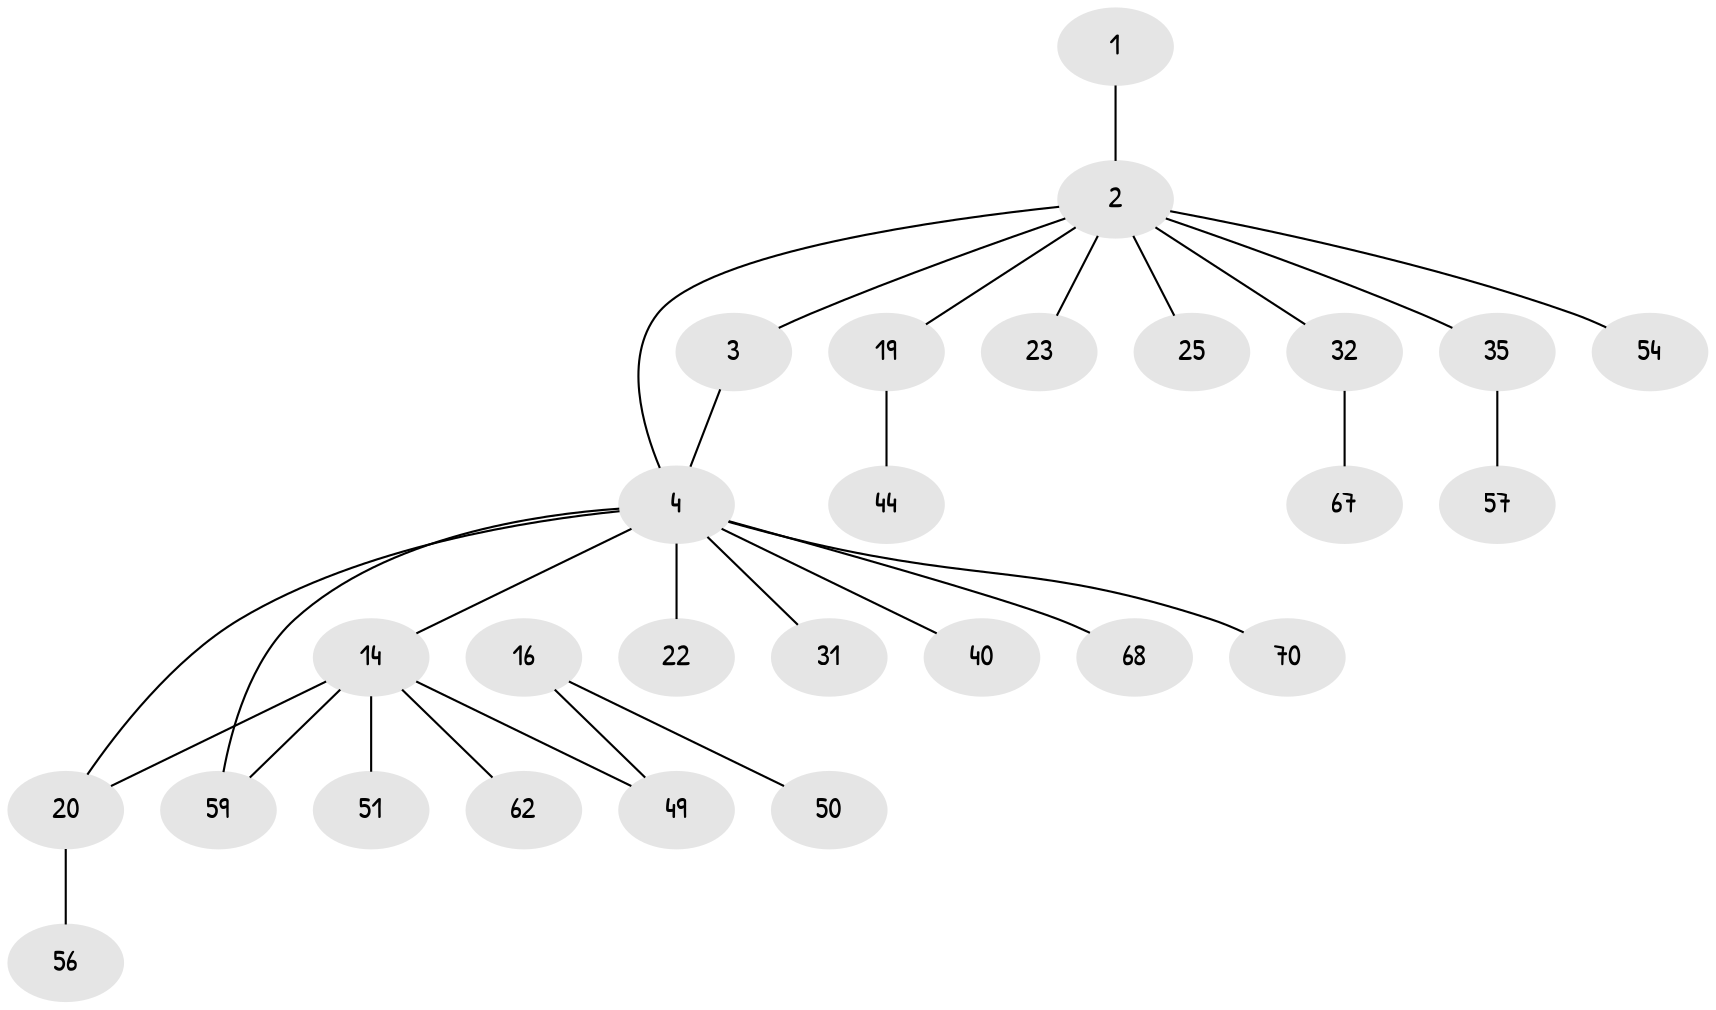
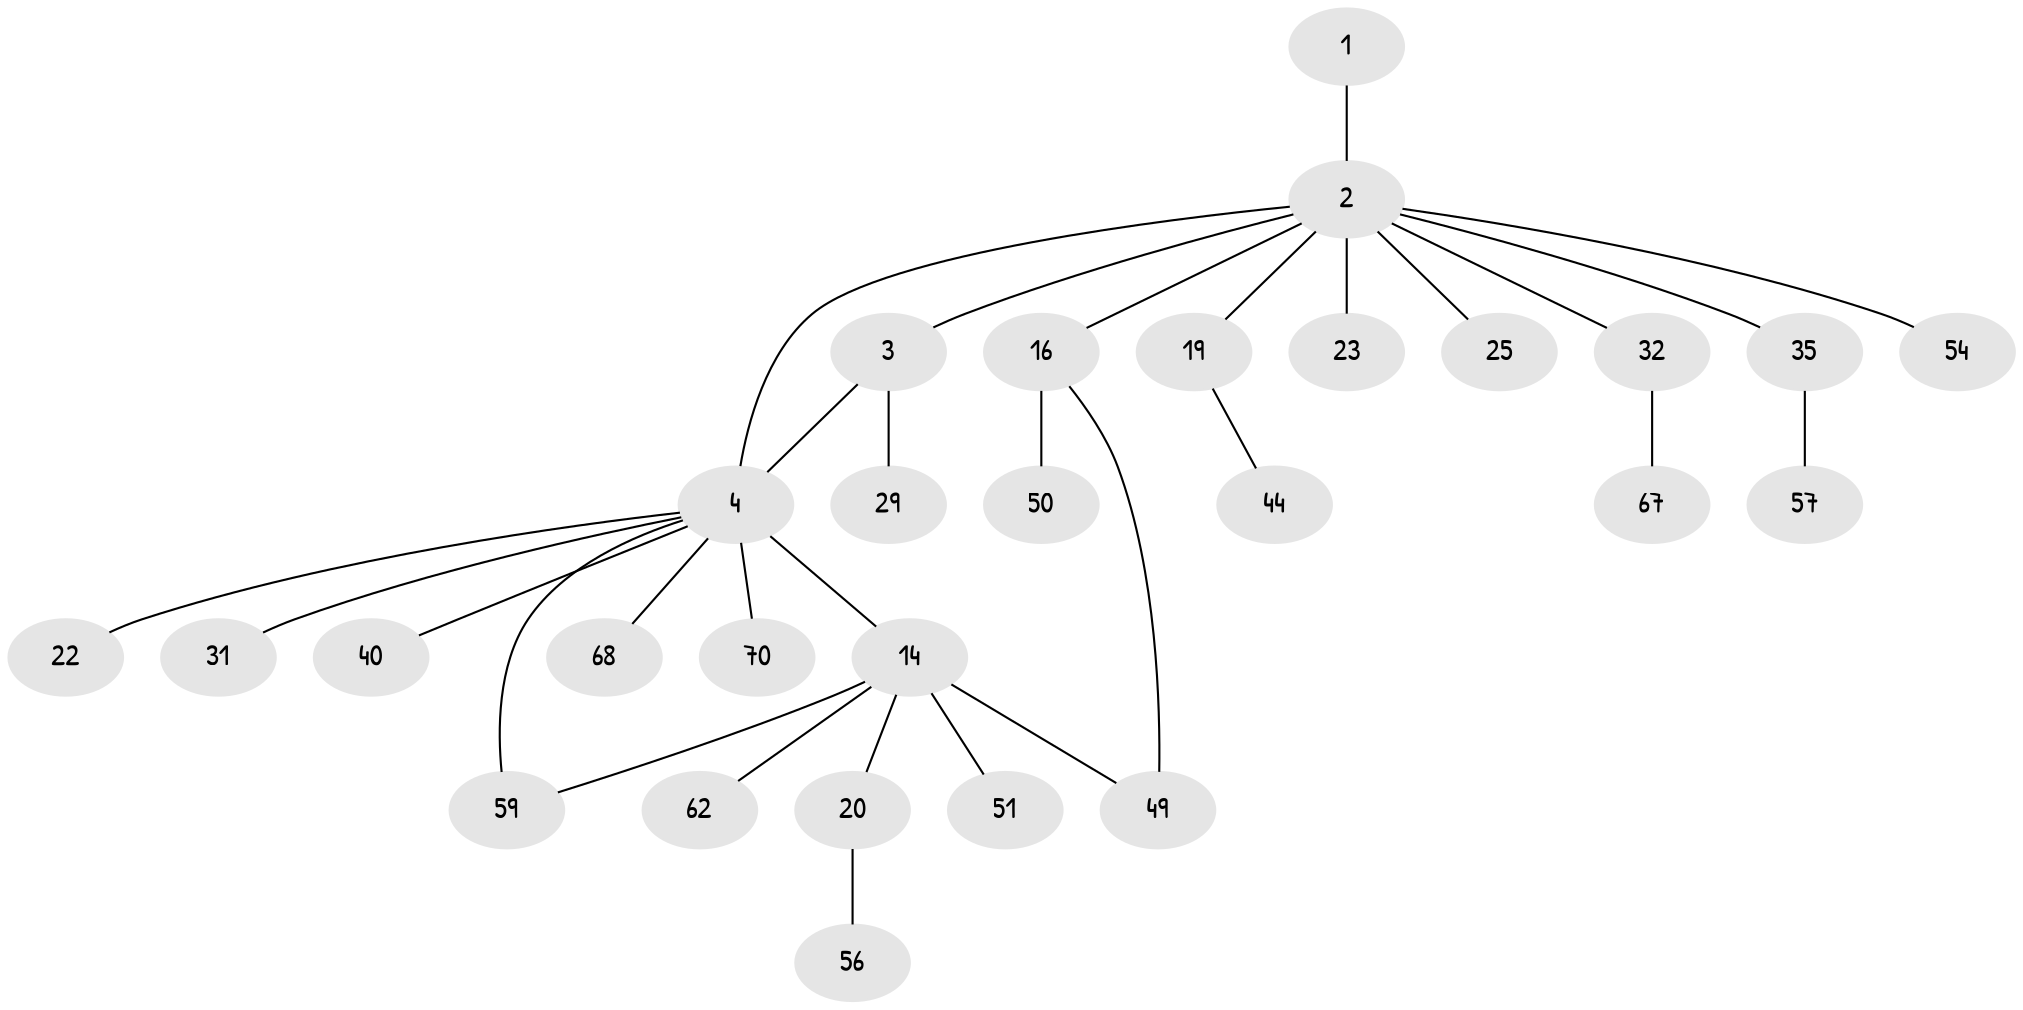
  graph {
    fontname="Patrick Hand"
    node [color=gray90 fontname="Patrick Hand" style=filled]
    edge [fontname="Patrick Hand"]
    2 [super="+8+7"]
    3 [super="+36"]
    4 [super="+11+47+5"]
    16 [super="+55+21+17"]
    19 [super="+43+30"]
    23
    25
    32
    35 [super="+69"]
    54
    1
+   29
    14 [super="+42+48+15"]
    20 [super="+45+63"]
    22
    31
    40
    59 [super="+60"]
    68
    70
    49 [super="+67"]
    50
    44
    n24 [label=67]
    57
    51
    62
    n28 [label=56]
    2 -- 3
    2 -- 4
+   2 -- 16
    2 -- 19
    2 -- 23
    2 -- 25
    2 -- 32
    2 -- 35
    2 -- 54
    3 -- 4
+   3 -- 29
    4 -- 14 [weight=3]
-   4 -- 20
    4 -- 22
    4 -- 31
    4 -- 40
    4 -- 59
    4 -- 68
    4 -- 70 [weight=2]
    16 -- 49
    16 -- 50
    19 -- 44
    32 -- n24
    35 -- 57
    1 -- 2
    14 -- 20
    14 -- 59
    14 -- 49
    14 -- 51
    14 -- 62
    20 -- n28
  }
